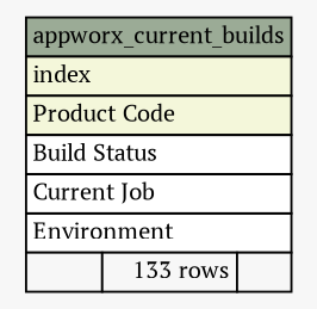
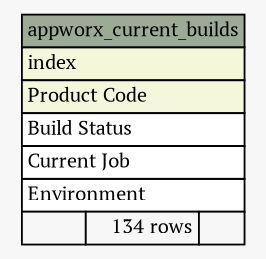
  digraph {
    bgcolor="#f7f7f7"
    fontname="PT Serif"
    fontsize=11
    nodesep=0.18
    rankdir=RL
    ranksep=0.46
-   n1 [fontname="PT Serif" fontsize=11 label=<     <TABLE BORDER="0" CELLBORDER="1" CELLSPACING="0" BGCOLOR="#ffffff">       <TR><TD COLSPAN="3" BGCOLOR="#9bab96" ALIGN="CENTER">appworx_current_builds</TD></TR>       <TR><TD PORT="index" COLSPAN="3" BGCOLOR="#f4f7da" ALIGN="LEFT">index</TD></TR>       <TR><TD PORT="Product Code" COLSPAN="3" BGCOLOR="#f4f7da" ALIGN="LEFT">Product Code</TD></TR>       <TR><TD PORT="Build Status" COLSPAN="3" ALIGN="LEFT">Build Status</TD></TR>       <TR><TD PORT="Current Job" COLSPAN="3" ALIGN="LEFT">Current Job</TD></TR>       <TR><TD PORT="Environment" COLSPAN="3" ALIGN="LEFT">Environment</TD></TR>       <TR><TD ALIGN="LEFT" BGCOLOR="#f7f7f7">  </TD><TD ALIGN="RIGHT" BGCOLOR="#f7f7f7">133 rows</TD><TD ALIGN="RIGHT" BGCOLOR="#f7f7f7">  </TD></TR>     </TABLE>> shape=plaintext]
+   n1 [fontname="PT Serif" fontsize=11 label=<     <TABLE BORDER="0" CELLBORDER="1" CELLSPACING="0" BGCOLOR="#ffffff">       <TR><TD COLSPAN="3" BGCOLOR="#9bab96" ALIGN="CENTER">appworx_current_builds</TD></TR>       <TR><TD PORT="index" COLSPAN="3" BGCOLOR="#f4f7da" ALIGN="LEFT">index</TD></TR>       <TR><TD PORT="Product Code" COLSPAN="3" BGCOLOR="#f4f7da" ALIGN="LEFT">Product Code</TD></TR>       <TR><TD PORT="Build Status" COLSPAN="3" ALIGN="LEFT">Build Status</TD></TR>       <TR><TD PORT="Current Job" COLSPAN="3" ALIGN="LEFT">Current Job</TD></TR>       <TR><TD PORT="Environment" COLSPAN="3" ALIGN="LEFT">Environment</TD></TR>       <TR><TD ALIGN="LEFT" BGCOLOR="#f7f7f7">  </TD><TD ALIGN="RIGHT" BGCOLOR="#f7f7f7">134 rows</TD><TD ALIGN="RIGHT" BGCOLOR="#f7f7f7">  </TD></TR>     </TABLE>> shape=plaintext]
  }
